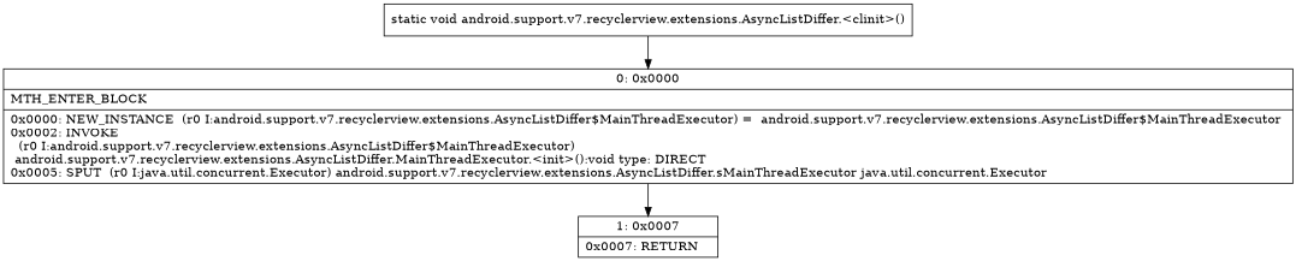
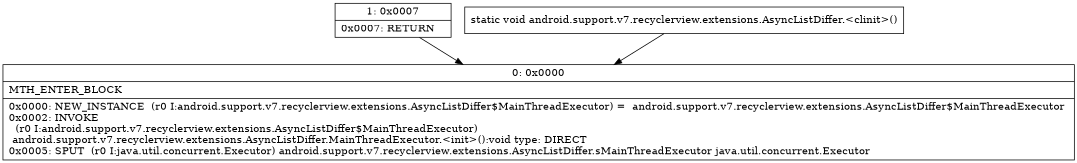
  digraph {
    node [shape=record]
    n1 [label="{0\:\ 0x0000|MTH_ENTER_BLOCK\l|0x0000: NEW_INSTANCE  (r0 I:android.support.v7.recyclerview.extensions.AsyncListDiffer$MainThreadExecutor) =  android.support.v7.recyclerview.extensions.AsyncListDiffer$MainThreadExecutor \l0x0002: INVOKE  \l  (r0 I:android.support.v7.recyclerview.extensions.AsyncListDiffer$MainThreadExecutor)\l android.support.v7.recyclerview.extensions.AsyncListDiffer.MainThreadExecutor.\<init\>():void type: DIRECT \l0x0005: SPUT  (r0 I:java.util.concurrent.Executor) android.support.v7.recyclerview.extensions.AsyncListDiffer.sMainThreadExecutor java.util.concurrent.Executor \l}"]
    n2 [label="{1\:\ 0x0007|0x0007: RETURN   \l}"]
    n3 [label="{static void android.support.v7.recyclerview.extensions.AsyncListDiffer.\<clinit\>() }"]
-   n1 -> n2
+   n2 -> n1
    n3 -> n1
  }
